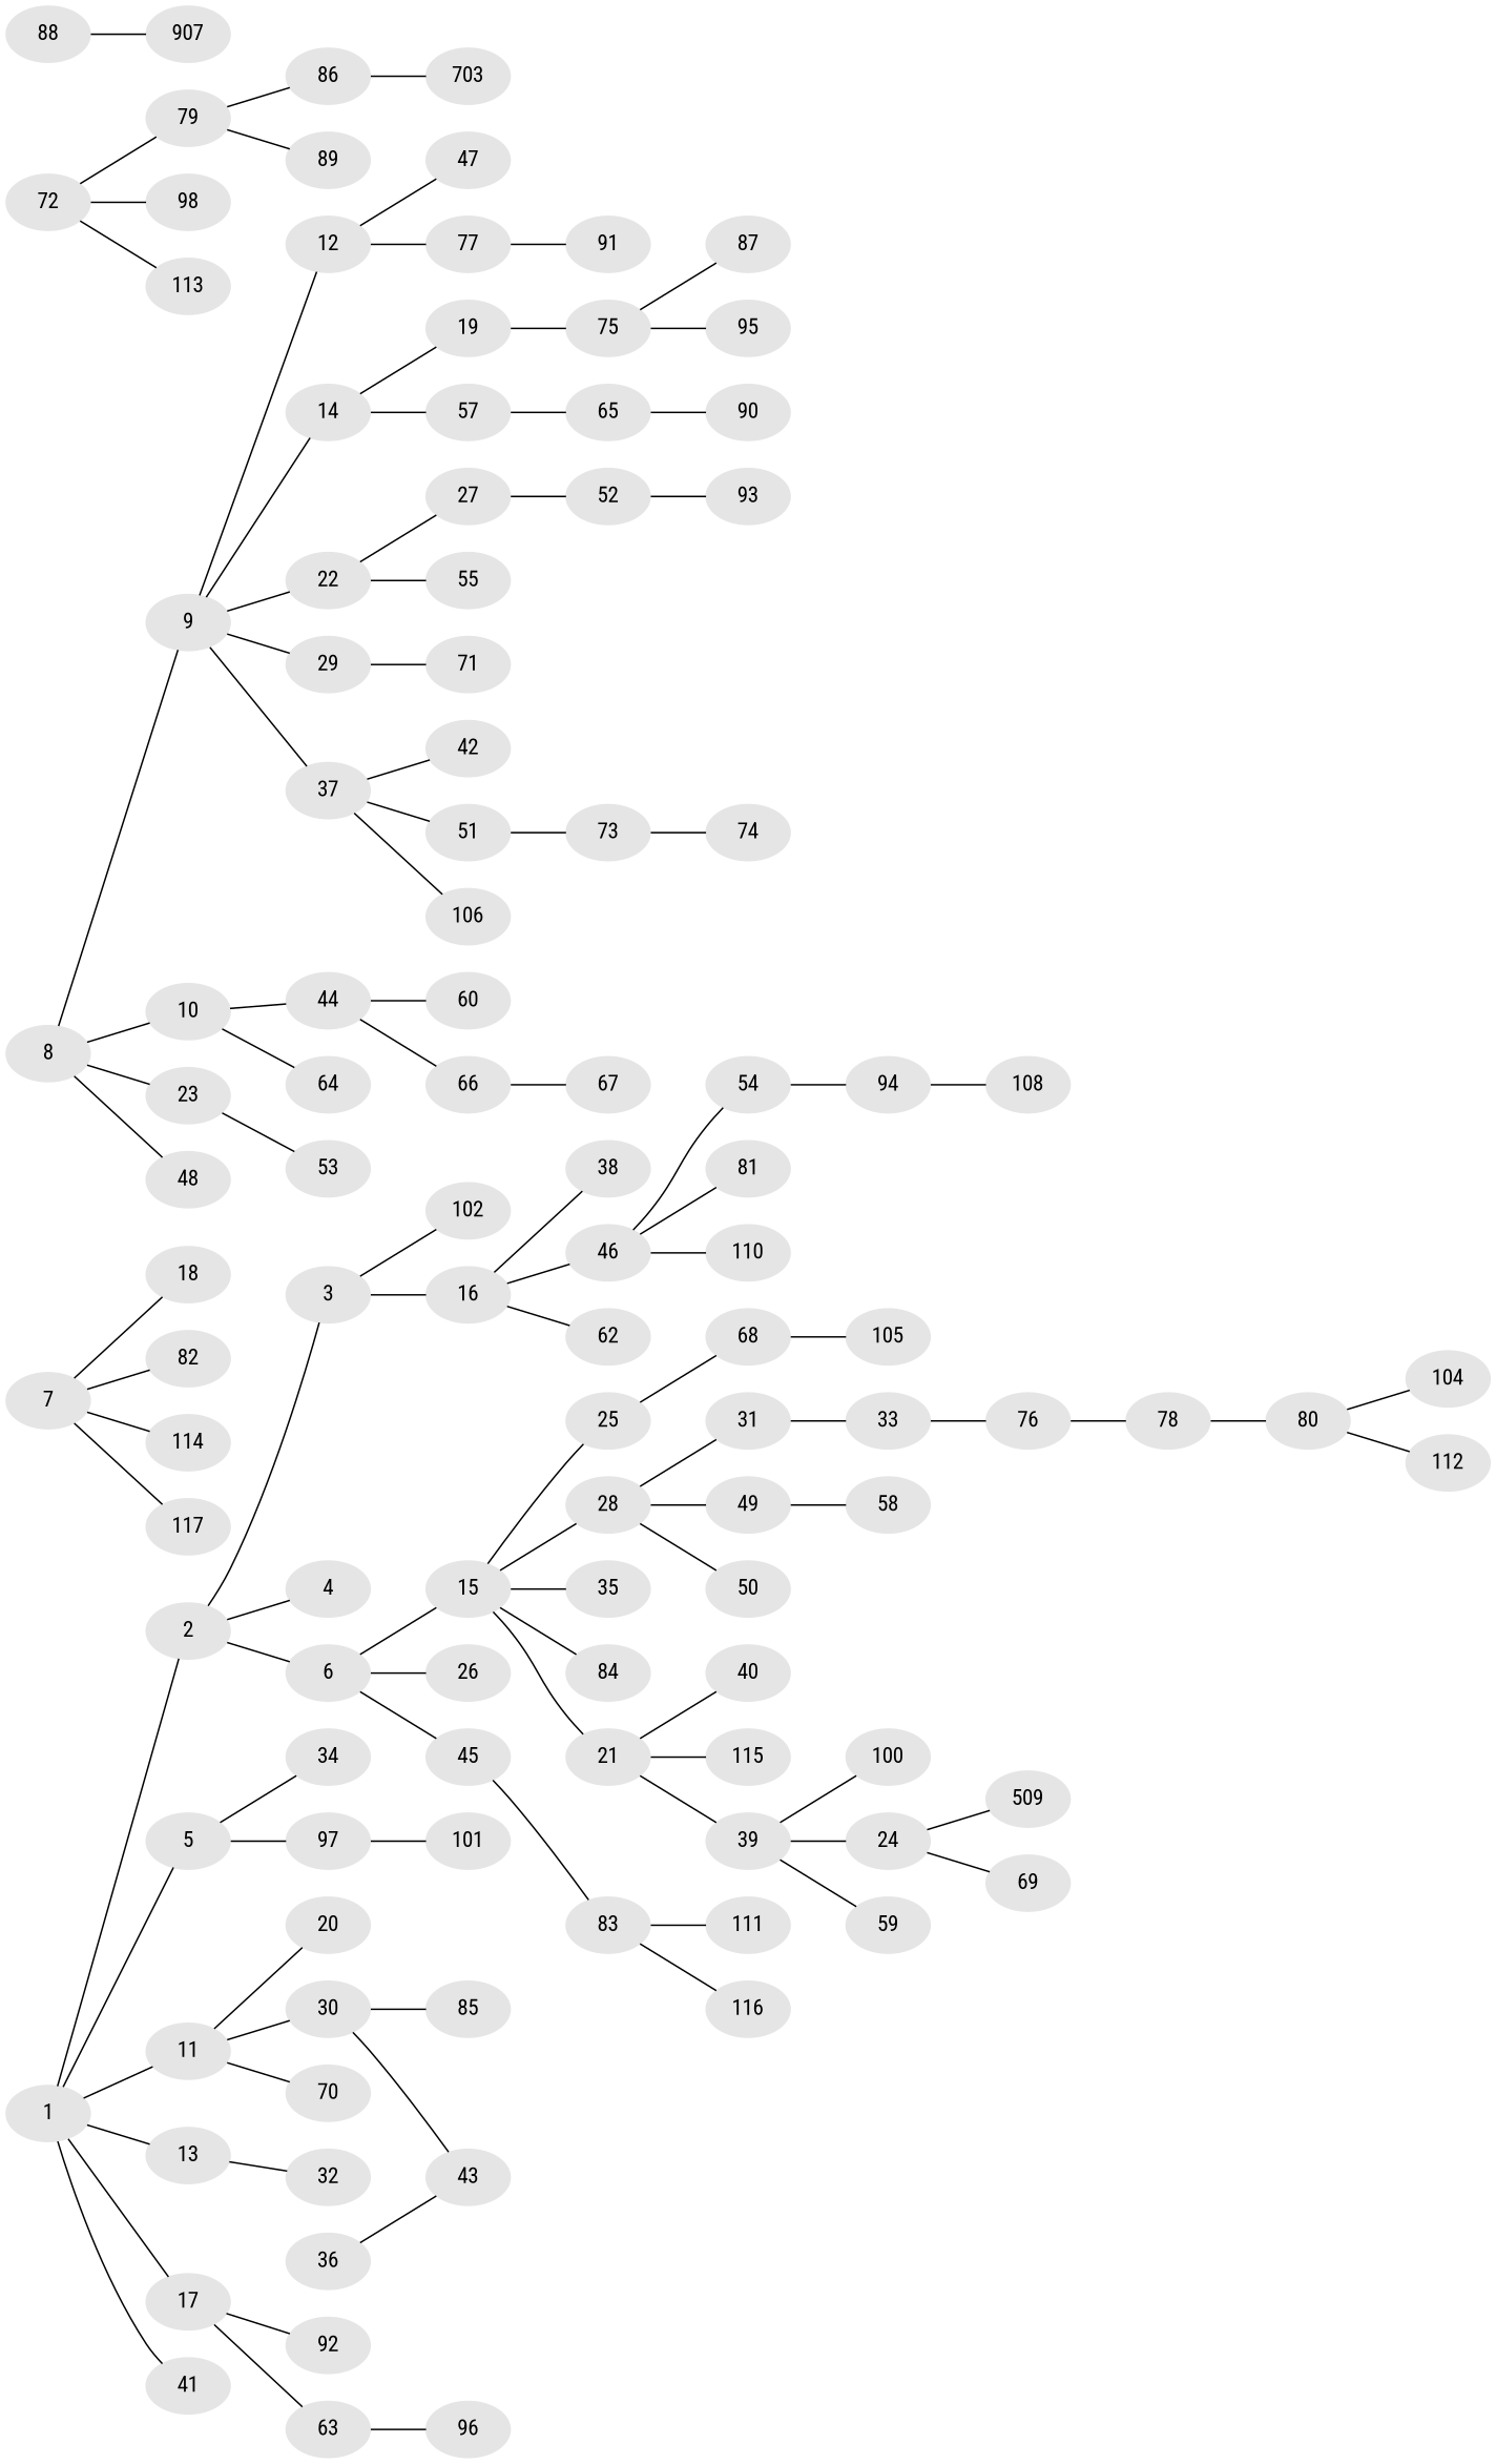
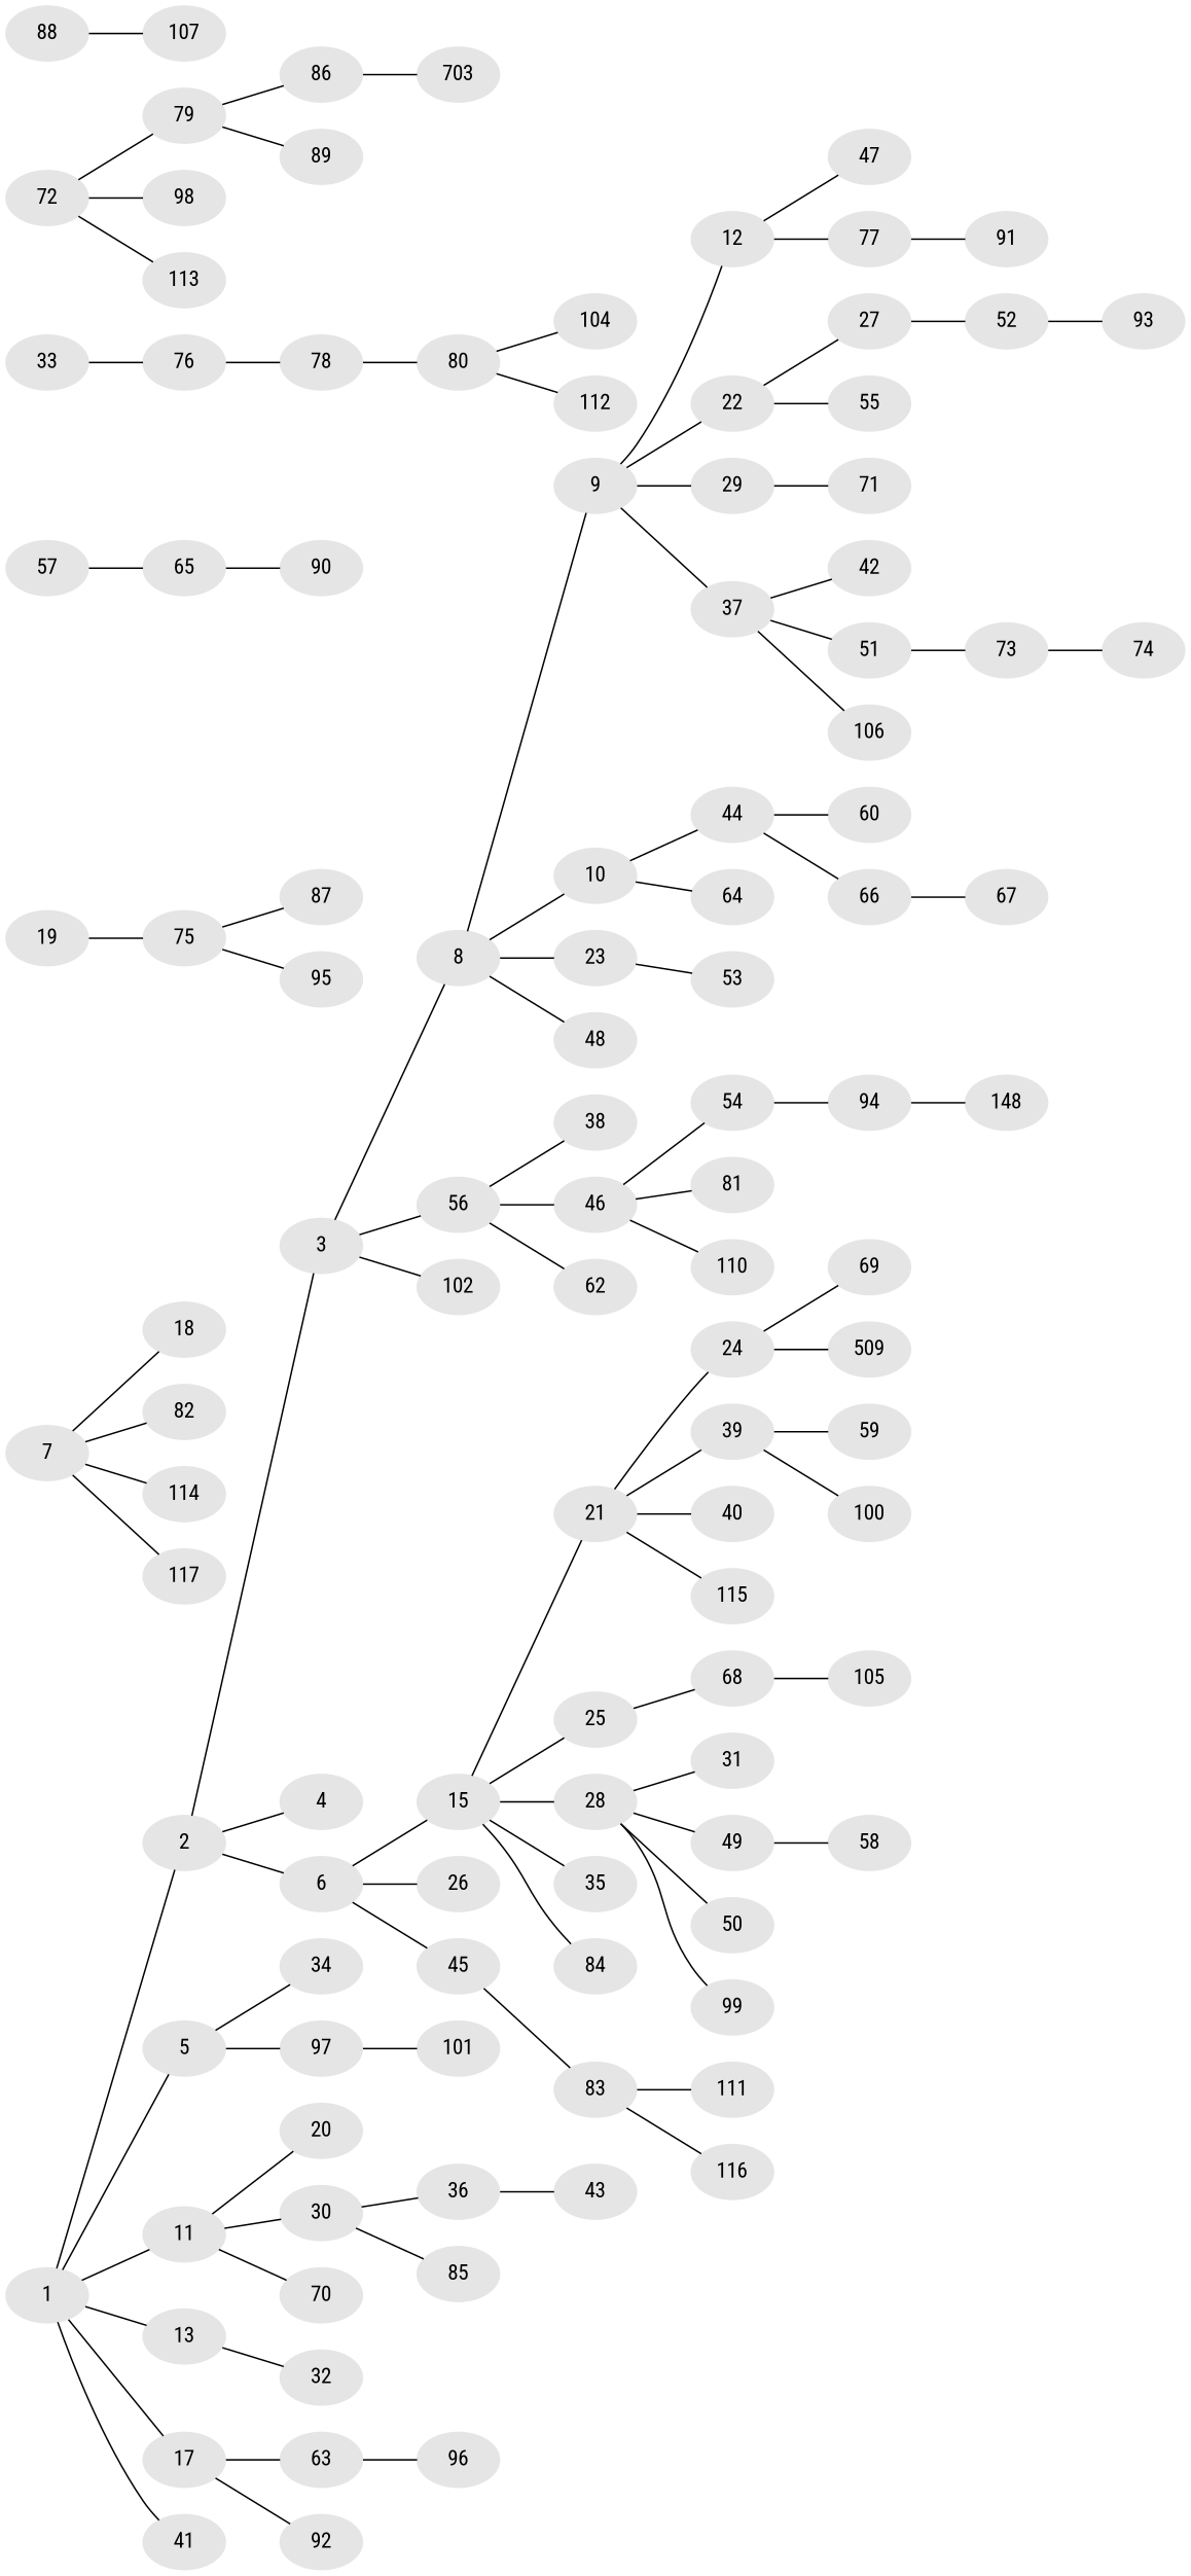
  graph {
    fontname="Roboto Condensed"
    rankdir=LR
    node [color=gray90 fontname="Roboto Condensed" style=filled]
    edge [fontname="Roboto Condensed"]
    1
    2
    5
    11
    13
    17
    41
    3
    4
    6
    34
    97
    7
    18
    82
    114
    117
    20
    30
    70
    32
    63
    92
    8
-   16
+   16 [label=56]
    102
    15
    26
    45
    9
    10
    23
    48
    38
    46
    62
    101
    21
    25
    28
    35
    84
    83
    12
-   14
    22
    29
    37
    44
    64
    53
    47
    77
    19
    57
    27
    55
    71
    42
    51
    106
    60
    66
    36
    85
    91
    75
    65
    24
    39
    40
    115
    68
    31
    49
    50
+   99
    54
    81
    110
    96
    87
    95
    69
    n85 [label=509]
    59
    100
    52
    105
    93
    33
    58
    43
    76
    78
    73
    67
    111
    116
    94
    74
-   108
+   108 [label=148]
    72
    79
    98
    113
    88
-   107 [label=907]
+   107
    90
    86
    89
    80
    104
    112
    n115 [label=703]
    1 -- 2
    1 -- 5
    1 -- 11
    1 -- 13
    1 -- 17
    1 -- 41
    2 -- 3
    2 -- 4
    2 -- 6
    5 -- 34
    5 -- 97
    11 -- 20
    11 -- 30
    11 -- 70
    13 -- 32
    17 -- 63
    17 -- 92
+   3 -- 8
    3 -- 16
    3 -- 102
    6 -- 15
    6 -- 26
    6 -- 45
    97 -- 101
    7 -- 18
    7 -- 82
    7 -- 114
    7 -- 117
-   30 -- 43
+   30 -- 36
    30 -- 85
    63 -- 96
    8 -- 9
    8 -- 10
    8 -- 23
    8 -- 48
    16 -- 38
    16 -- 46
    16 -- 62
    15 -- 21
    15 -- 25
    15 -- 28
    15 -- 35
    15 -- 84
    45 -- 83
    9 -- 12
-   9 -- 14
    9 -- 22
    9 -- 29
    9 -- 37
    10 -- 44
    10 -- 64
    23 -- 53
    46 -- 54
    46 -- 81
    46 -- 110
-   39 -- 24
+   21 -- 24
    21 -- 39
    21 -- 40
    21 -- 115
    25 -- 68
    28 -- 31
    28 -- 49
    28 -- 50
+   28 -- 99
    83 -- 111
    83 -- 116
    12 -- 47
    12 -- 77
-   14 -- 19
-   14 -- 57
    22 -- 27
    22 -- 55
    29 -- 71
    37 -- 42
    37 -- 51
    37 -- 106
    44 -- 60
    44 -- 66
    77 -- 91
    19 -- 75
    57 -- 65
    27 -- 52
    51 -- 73
    66 -- 67
    36 -- 43
    75 -- 87
    75 -- 95
    65 -- 90
    24 -- 69
    24 -- n85
    39 -- 59
    39 -- 100
    68 -- 105
-   31 -- 33
    49 -- 58
    54 -- 94
    52 -- 93
    33 -- 76
    76 -- 78
    78 -- 80
    73 -- 74
    94 -- 108
    72 -- 79
    72 -- 98
    72 -- 113
    79 -- 86
    79 -- 89
    88 -- 107
    86 -- n115
    80 -- 104
    80 -- 112
  }
